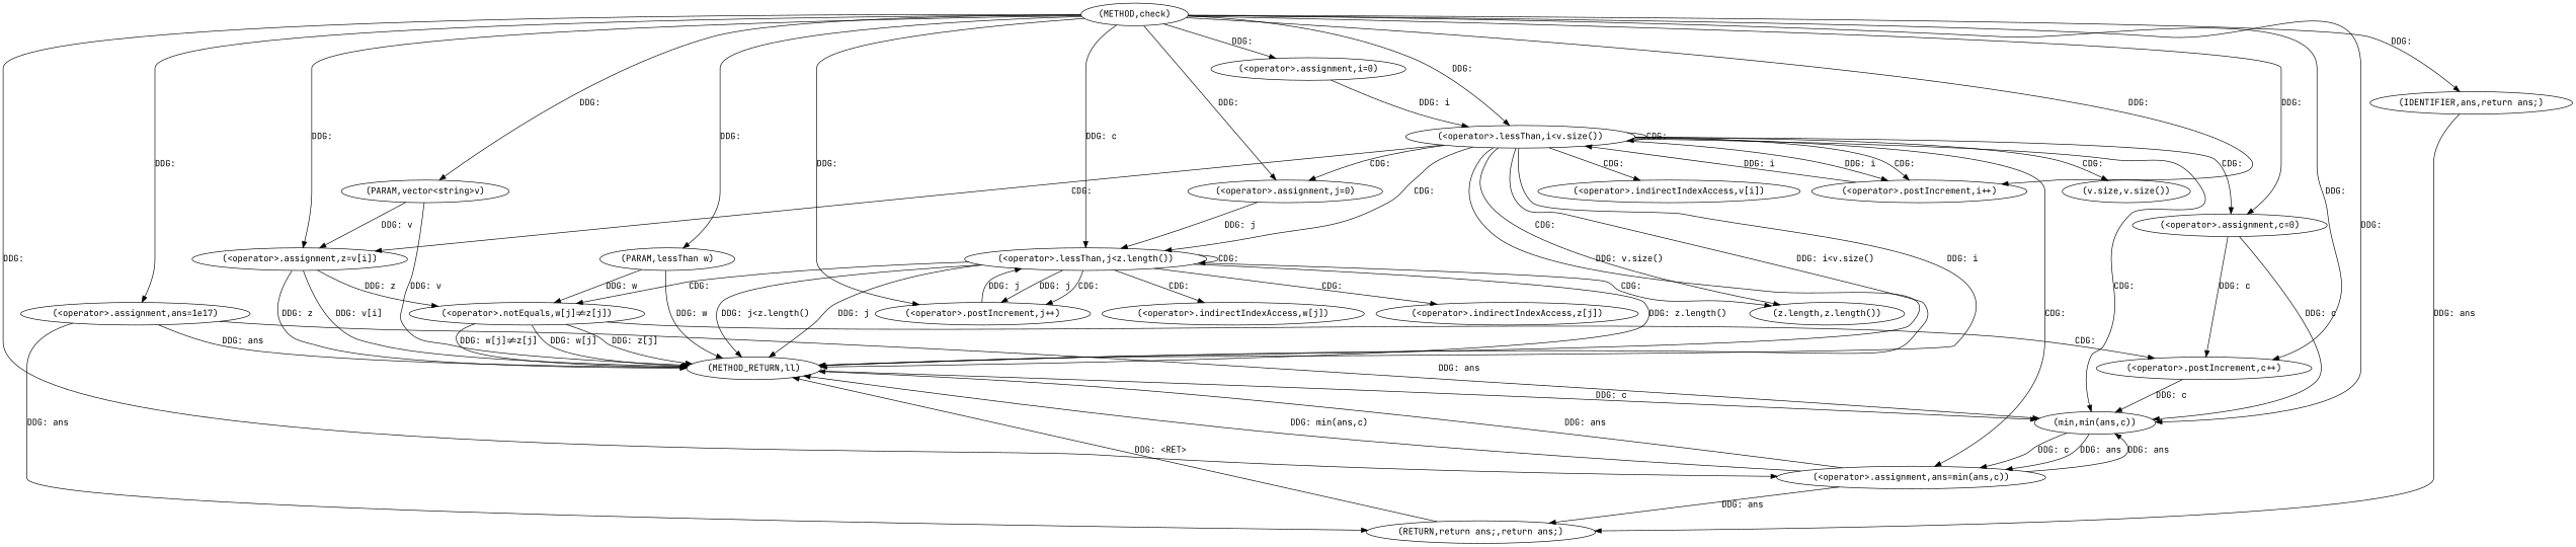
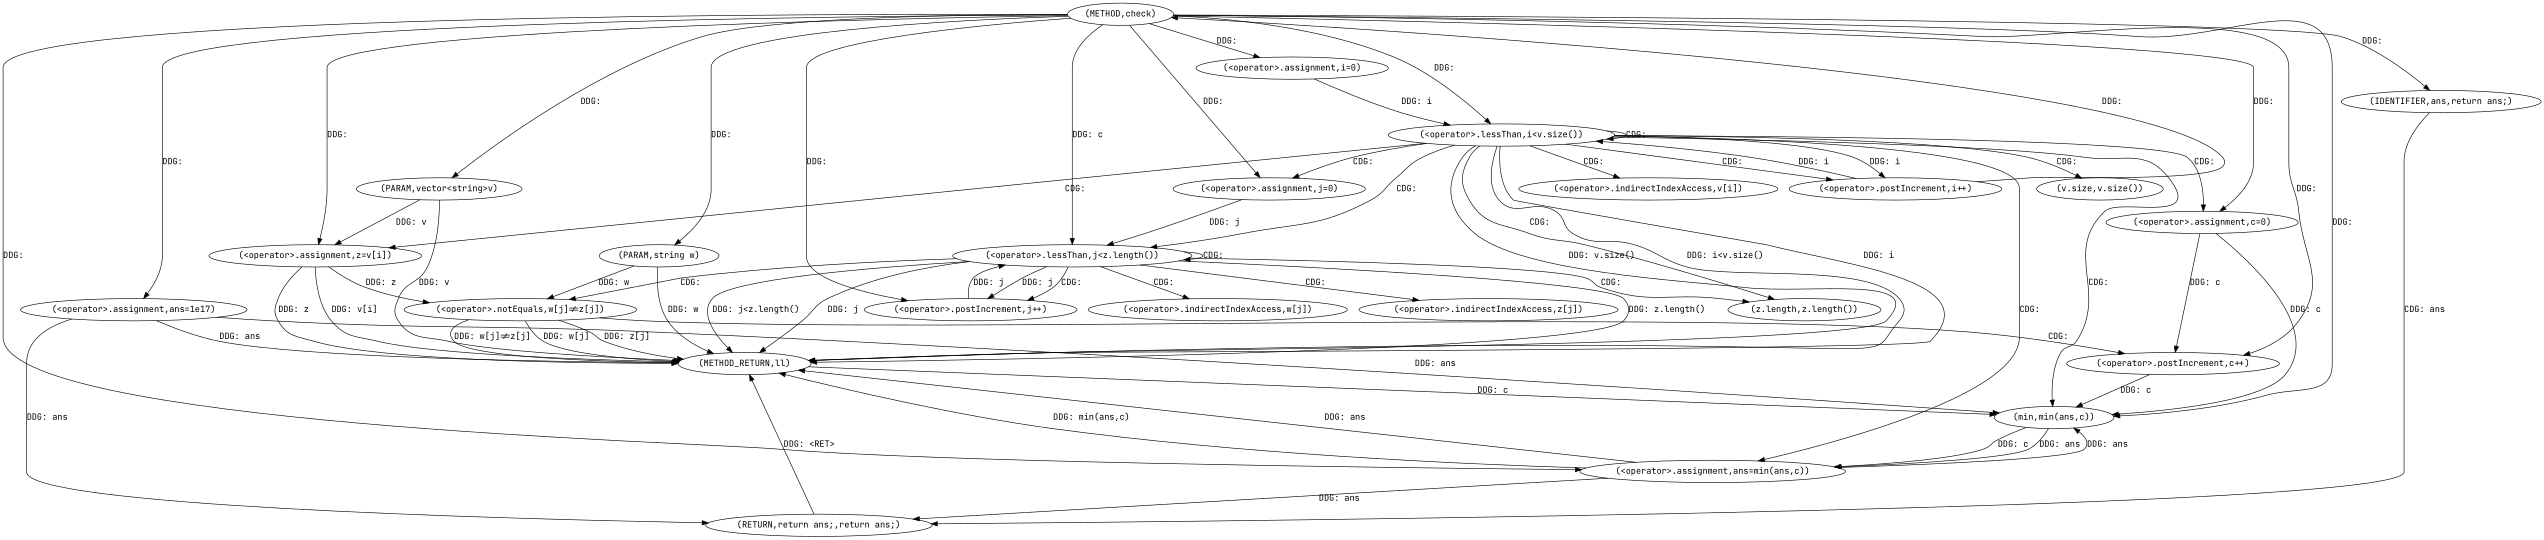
  digraph {
    fontname="JetBrains Mono"
    node [fontname="JetBrains Mono"]
    edge [fontname="JetBrains Mono"]
    n1 [label="(METHOD,check)"]
-   n2 [label="(PARAM,lessThan w)"]
+   n2 [label="(PARAM,string w)"]
    n3 [label="(PARAM,vector<string>v)"]
    n4 [label="(<operator>.assignment,ans=1e17)"]
    n5 [label="(<operator>.assignment,i=0)"]
    n6 [label="(<operator>.lessThan,i<v.size())"]
    n7 [label="(<operator>.postIncrement,i++)"]
    n8 [label="(IDENTIFIER,ans,return ans;)"]
    n9 [label="(<operator>.assignment,z=v[i])"]
    n10 [label="(<operator>.assignment,c=0)"]
    n11 [label="(<operator>.assignment,ans=min(ans,c))"]
    n12 [label="(<operator>.assignment,j=0)"]
    n13 [label="(<operator>.lessThan,j<z.length())"]
    n14 [label="(<operator>.postIncrement,j++)"]
    n15 [label="(min,min(ans,c))"]
    n16 [label="(<operator>.postIncrement,c++)"]
    n17 [label="(METHOD_RETURN,ll)"]
    n18 [label="(<operator>.notEquals,w[j]!=z[j])"]
    n19 [label="(RETURN,return ans;,return ans;)"]
    n20 [label="(v.size,v.size())"]
    n21 [label="(<operator>.indirectIndexAccess,v[i])"]
    n22 [label="(z.length,z.length())"]
    n23 [label="(<operator>.indirectIndexAccess,w[j])"]
    n24 [label="(<operator>.indirectIndexAccess,z[j])"]
    n1 -> n2 [label="DDG: "]
    n1 -> n3 [label="DDG: "]
    n1 -> n4 [label="DDG: "]
    n1 -> n5 [label="DDG: "]
    n1 -> n6 [label="DDG: "]
-   n1 -> n7 [label="DDG: "]
+   n7 -> n1 [label="DDG: "]
    n1 -> n8 [label="DDG: "]
    n1 -> n9 [label="DDG: "]
    n1 -> n10 [label="DDG: "]
    n1 -> n11 [label="DDG: "]
    n1 -> n12 [label="DDG: "]
    n1 -> n13 [label="DDG: c"]
    n1 -> n14 [label="DDG: "]
    n1 -> n15 [label="DDG: "]
    n1 -> n16 [label="DDG: "]
    n2 -> n17 [label="DDG: w"]
    n2 -> n18 [label="DDG: w"]
    n3 -> n9 [label="DDG: v"]
    n3 -> n17 [label="DDG: v"]
    n4 -> n15 [label="DDG: ans"]
    n4 -> n17 [label="DDG: ans"]
    n4 -> n19 [label="DDG: ans"]
    n5 -> n6 [label="DDG: i"]
    n6 -> n6 [label="CDG: "]
    n6 -> n7 [label="DDG: i"]
    n6 -> n7 [label="CDG: "]
    n6 -> n9 [label="CDG: "]
    n6 -> n10 [label="CDG: "]
    n6 -> n11 [label="CDG: "]
    n6 -> n12 [label="CDG: "]
    n6 -> n13 [label="CDG: "]
    n6 -> n15 [label="CDG: "]
    n6 -> n17 [label="DDG: i"]
    n6 -> n17 [label="DDG: v.size()"]
    n6 -> n17 [label="DDG: i<v.size()"]
    n6 -> n20 [label="CDG: "]
    n6 -> n21 [label="CDG: "]
    n6 -> n22 [label="CDG: "]
    n7 -> n6 [label="DDG: i"]
-   n8 -> n19 [label="DDG: ans"]
+   n8 -> n19 [label="CDG: ans"]
    n9 -> n17 [label="DDG: z"]
    n9 -> n17 [label="DDG: v[i]"]
    n9 -> n18 [label="DDG: z"]
    n10 -> n15 [label="DDG: c"]
    n10 -> n16 [label="DDG: c"]
    n11 -> n15 [label="DDG: ans"]
    n11 -> n17 [label="DDG: ans"]
    n11 -> n17 [label="DDG: min(ans,c)"]
    n11 -> n19 [label="DDG: ans"]
    n12 -> n13 [label="DDG: j"]
    n13 -> n13 [label="CDG: "]
    n13 -> n14 [label="DDG: j"]
    n13 -> n14 [label="CDG: "]
    n13 -> n17 [label="DDG: j"]
    n13 -> n17 [label="DDG: z.length()"]
    n13 -> n17 [label="DDG: j<z.length()"]
    n13 -> n18 [label="CDG: "]
    n13 -> n22 [label="CDG: "]
    n13 -> n23 [label="CDG: "]
    n13 -> n24 [label="CDG: "]
    n14 -> n13 [label="DDG: j"]
    n15 -> n11 [label="DDG: c"]
    n15 -> n11 [label="DDG: ans"]
    n16 -> n15 [label="DDG: c"]
    n17 -> n15 [label="DDG: c"]
    n18 -> n16 [label="CDG: "]
    n18 -> n17 [label="DDG: w[j]"]
    n18 -> n17 [label="DDG: z[j]"]
    n18 -> n17 [label="DDG: w[j]!=z[j]"]
    n19 -> n17 [label="DDG: <RET>"]
  }
